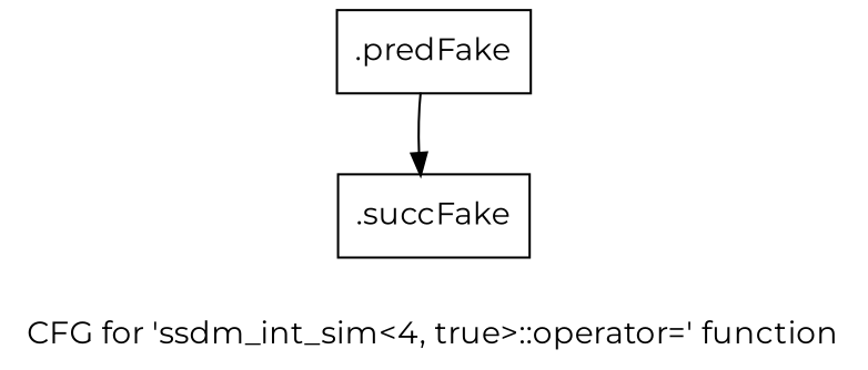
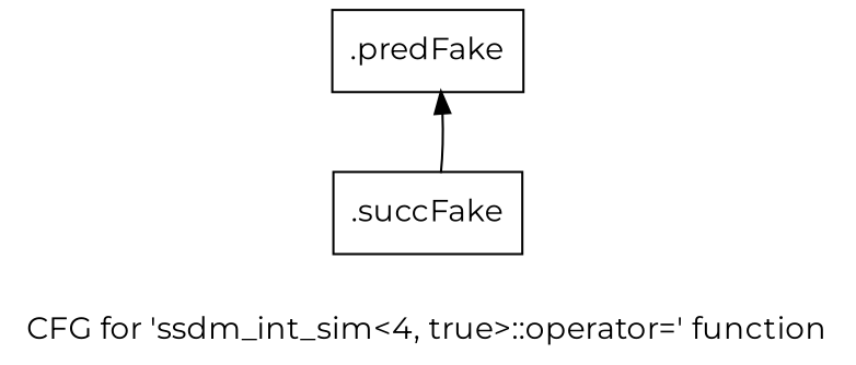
  digraph {
    label="CFG for 'ssdm_int_sim\<4, true\>::operator=' function"
    fontname=Montserrat
    node [shape=record fontname=Montserrat]
    n1 [label="{.predFake}"]
    n2 [filename="/media/miguel/NewVolume/Linux/Xilinx/Vitis_HLS/2020.2/include/ap_common.h" label="{.succFake}" linenumber=639]
-   n1 -> n2 [execusionnum=0 filename="/media/miguel/NewVolume/Linux/Xilinx/Vitis_HLS/2020.2/include/ap_common.h" fontname=Montserrat]
+   n2 -> n1 [execusionnum=0 filename="/media/miguel/NewVolume/Linux/Xilinx/Vitis_HLS/2020.2/include/ap_common.h" fontname=Montserrat]
  }
